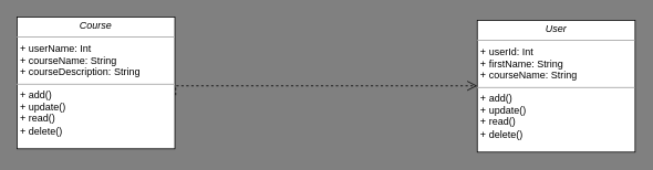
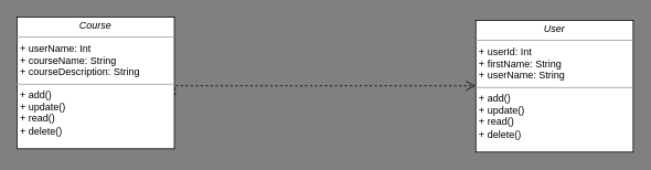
  <mxCell id="0" />
  <mxCell id="1" parent="0" />
- <mxCell id="2" value="&lt;p style=&quot;margin: 0px ; margin-top: 4px ; text-align: center&quot;&gt;&lt;i&gt;User&lt;/i&gt;&lt;/p&gt;&lt;hr size=&quot;1&quot;&gt;&lt;p style=&quot;margin: 0px ; margin-left: 4px&quot;&gt;+ userId: Int&lt;br&gt;+ firstName: String&lt;/p&gt;&lt;p style=&quot;margin: 0px ; margin-left: 4px&quot;&gt;+ courseName: String&lt;/p&gt;&lt;hr size=&quot;1&quot;&gt;&lt;p style=&quot;margin: 0px ; margin-left: 4px&quot;&gt;&lt;span style=&quot;color: rgb(0 , 0 , 0)&quot;&gt;+ add()&lt;/span&gt;&lt;br&gt;&lt;/p&gt;&lt;p style=&quot;margin: 0px 0px 0px 4px&quot;&gt;+ update()&lt;/p&gt;&lt;p style=&quot;margin: 0px 0px 0px 4px&quot;&gt;+ read()&lt;/p&gt;&lt;p style=&quot;margin: 0px 0px 0px 4px&quot;&gt;+ delete()&lt;/p&gt;" style="verticalAlign=top;align=left;overflow=fill;fontSize=12;fontFamily=Helvetica;html=1;rounded=0;shadow=0;comic=0;labelBackgroundColor=none;strokeWidth=1" parent="1" vertex="1"><mxGeometry x="574" y="24" width="190" height="159" as="geometry" /></mxCell>
+ <mxCell id="2" value="&lt;p style=&quot;margin: 0px ; margin-top: 4px ; text-align: center&quot;&gt;&lt;i&gt;User&lt;/i&gt;&lt;/p&gt;&lt;hr size=&quot;1&quot;&gt;&lt;p style=&quot;margin: 0px ; margin-left: 4px&quot;&gt;+ userId: Int&lt;br&gt;+ firstName: String&lt;/p&gt;&lt;p style=&quot;margin: 0px ; margin-left: 4px&quot;&gt;+ userName: String&lt;/p&gt;&lt;hr size=&quot;1&quot;&gt;&lt;p style=&quot;margin: 0px ; margin-left: 4px&quot;&gt;&lt;span style=&quot;color: rgb(0 , 0 , 0)&quot;&gt;+ add()&lt;/span&gt;&lt;br&gt;&lt;/p&gt;&lt;p style=&quot;margin: 0px 0px 0px 4px&quot;&gt;+ update()&lt;/p&gt;&lt;p style=&quot;margin: 0px 0px 0px 4px&quot;&gt;+ read()&lt;/p&gt;&lt;p style=&quot;margin: 0px 0px 0px 4px&quot;&gt;+ delete()&lt;/p&gt;" style="verticalAlign=top;align=left;overflow=fill;fontSize=12;fontFamily=Helvetica;html=1;rounded=0;shadow=0;comic=0;labelBackgroundColor=none;strokeWidth=1" parent="1" vertex="1"><mxGeometry x="574" y="24" width="190" height="159" as="geometry" /></mxCell>
  <mxCell id="3" style="edgeStyle=orthogonalEdgeStyle;rounded=0;html=1;exitX=1.005;exitY=0.593;dashed=1;labelBackgroundColor=none;startFill=0;endArrow=open;endFill=0;endSize=10;fontFamily=Verdana;fontSize=10;exitDx=0;exitDy=0;exitPerimeter=0;" parent="1" source="4" edge="1"><mxGeometry relative="1" as="geometry"><Array as="points"><mxPoint x="574" y="103" /><mxPoint x="574" y="103" /></Array><mxPoint x="574" y="103" as="targetPoint" /></mxGeometry></mxCell>
  <mxCell id="4" value="&lt;p style=&quot;margin: 0px ; margin-top: 4px ; text-align: center&quot;&gt;&lt;i&gt;Course&lt;/i&gt;&lt;/p&gt;&lt;hr size=&quot;1&quot;&gt;&lt;p style=&quot;margin: 0px ; margin-left: 4px&quot;&gt;+ userName: Int&lt;br&gt;+ courseName: String&lt;/p&gt;&lt;p style=&quot;margin: 0px ; margin-left: 4px&quot;&gt;+ courseDescription: String&lt;/p&gt;&lt;hr size=&quot;1&quot;&gt;&lt;p style=&quot;margin: 0px ; margin-left: 4px&quot;&gt;+ add()&lt;br&gt;+ update()&lt;/p&gt;&lt;p style=&quot;margin: 0px ; margin-left: 4px&quot;&gt;+ read()&lt;/p&gt;&lt;p style=&quot;margin: 0px ; margin-left: 4px&quot;&gt;+ delete()&lt;/p&gt;" style="verticalAlign=top;align=left;overflow=fill;fontSize=12;fontFamily=Helvetica;html=1;rounded=0;shadow=0;comic=0;labelBackgroundColor=none;strokeWidth=1" parent="1" vertex="1"><mxGeometry x="20" y="20" width="190" height="159" as="geometry" /></mxCell>
